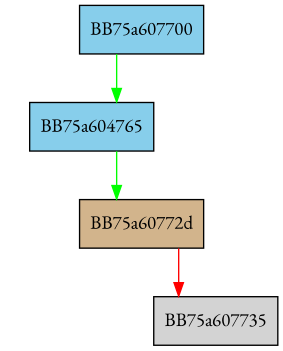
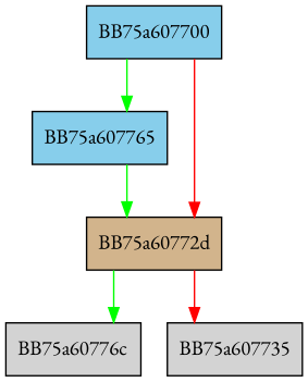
  digraph {
    fontname="EB Garamond"
    splines=ortho
    node [fillcolor=skyblue fontname="EB Garamond" shape=box style=filled]
    edge [color=green fontname="EB Garamond"]
    BB75a607700
-   BB75a607765 [label=BB75a604765]
+   BB75a607765
    BB75a60772d [fillcolor=tan]
+   BB75a60776c [fillcolor=lightgrey]
    BB75a607735 [fillcolor=lightgrey]
    BB75a607700 -> BB75a607765
+   BB75a607700 -> BB75a60772d [color=red]
    BB75a607765 -> BB75a60772d
+   BB75a60772d -> BB75a60776c
    BB75a60772d -> BB75a607735 [color=red]
  }
